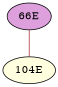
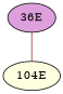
  graph {
    node [style="radial,filled"]
-   "66E" [fillcolor=plum]
+   "66E" [fillcolor=plum label="36E"]
    "104E" [fillcolor=lightyellow]
    "66E" -- "104E" [penwidth=1 color=brown]
  }
